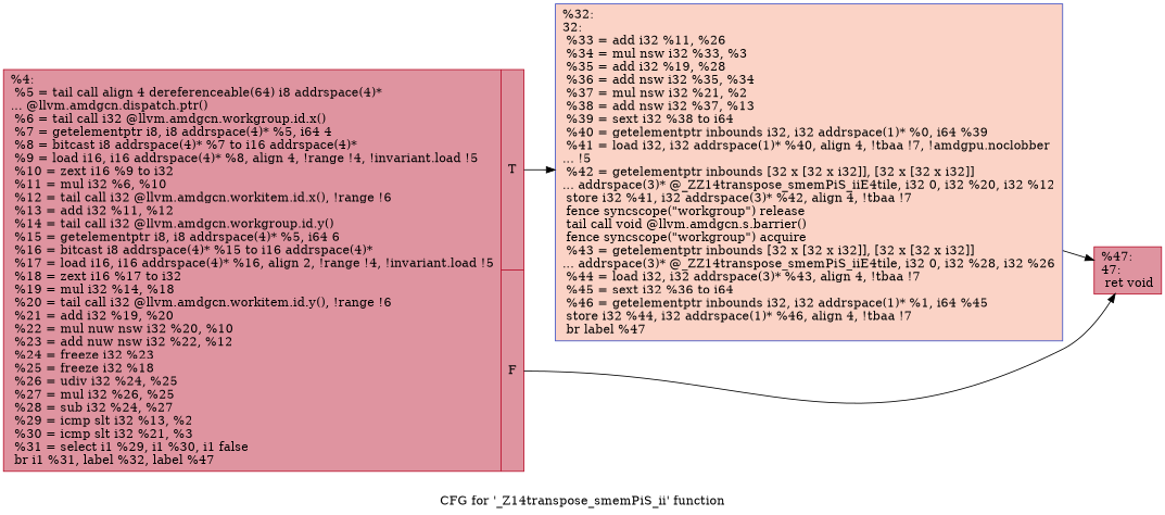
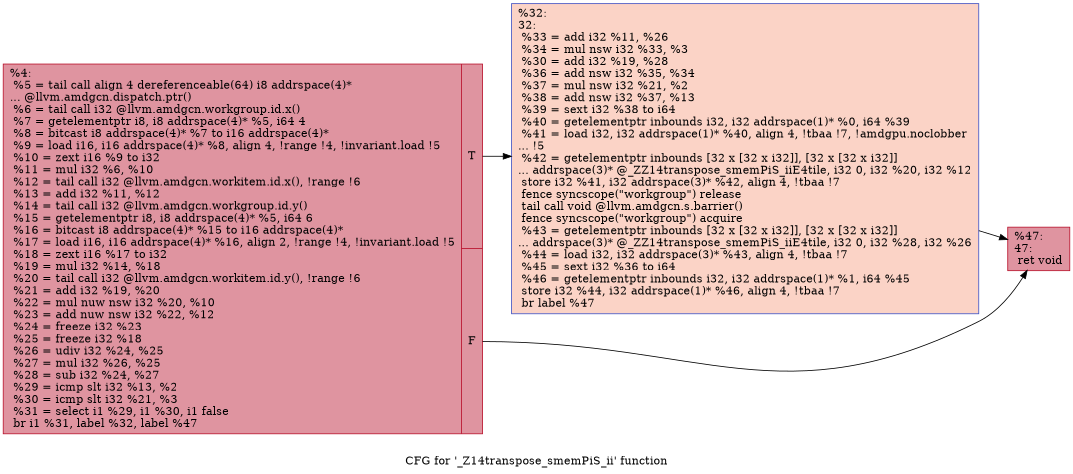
  digraph {
    label="CFG for '_Z14transpose_smemPiS_ii' function"
    rankdir=LR
    node [color="#b70d28ff" fillcolor="#b70d2870" shape=record style=filled]
    n1 [label="{%4:\l  %5 = tail call align 4 dereferenceable(64) i8 addrspace(4)*\l... @llvm.amdgcn.dispatch.ptr()\l  %6 = tail call i32 @llvm.amdgcn.workgroup.id.x()\l  %7 = getelementptr i8, i8 addrspace(4)* %5, i64 4\l  %8 = bitcast i8 addrspace(4)* %7 to i16 addrspace(4)*\l  %9 = load i16, i16 addrspace(4)* %8, align 4, !range !4, !invariant.load !5\l  %10 = zext i16 %9 to i32\l  %11 = mul i32 %6, %10\l  %12 = tail call i32 @llvm.amdgcn.workitem.id.x(), !range !6\l  %13 = add i32 %11, %12\l  %14 = tail call i32 @llvm.amdgcn.workgroup.id.y()\l  %15 = getelementptr i8, i8 addrspace(4)* %5, i64 6\l  %16 = bitcast i8 addrspace(4)* %15 to i16 addrspace(4)*\l  %17 = load i16, i16 addrspace(4)* %16, align 2, !range !4, !invariant.load !5\l  %18 = zext i16 %17 to i32\l  %19 = mul i32 %14, %18\l  %20 = tail call i32 @llvm.amdgcn.workitem.id.y(), !range !6\l  %21 = add i32 %19, %20\l  %22 = mul nuw nsw i32 %20, %10\l  %23 = add nuw nsw i32 %22, %12\l  %24 = freeze i32 %23\l  %25 = freeze i32 %18\l  %26 = udiv i32 %24, %25\l  %27 = mul i32 %26, %25\l  %28 = sub i32 %24, %27\l  %29 = icmp slt i32 %13, %2\l  %30 = icmp slt i32 %21, %3\l  %31 = select i1 %29, i1 %30, i1 false\l  br i1 %31, label %32, label %47\l|{<s0>T|<s1>F}}"]
-   n2 [color="#3d50c3ff" fillcolor="#f59c7d70" label="{%32:\l32:                                               \l  %33 = add i32 %11, %26\l  %34 = mul nsw i32 %33, %3\l  %35 = add i32 %19, %28\l  %36 = add nsw i32 %35, %34\l  %37 = mul nsw i32 %21, %2\l  %38 = add nsw i32 %37, %13\l  %39 = sext i32 %38 to i64\l  %40 = getelementptr inbounds i32, i32 addrspace(1)* %0, i64 %39\l  %41 = load i32, i32 addrspace(1)* %40, align 4, !tbaa !7, !amdgpu.noclobber\l... !5\l  %42 = getelementptr inbounds [32 x [32 x i32]], [32 x [32 x i32]]\l... addrspace(3)* @_ZZ14transpose_smemPiS_iiE4tile, i32 0, i32 %20, i32 %12\l  store i32 %41, i32 addrspace(3)* %42, align 4, !tbaa !7\l  fence syncscope(\"workgroup\") release\l  tail call void @llvm.amdgcn.s.barrier()\l  fence syncscope(\"workgroup\") acquire\l  %43 = getelementptr inbounds [32 x [32 x i32]], [32 x [32 x i32]]\l... addrspace(3)* @_ZZ14transpose_smemPiS_iiE4tile, i32 0, i32 %28, i32 %26\l  %44 = load i32, i32 addrspace(3)* %43, align 4, !tbaa !7\l  %45 = sext i32 %36 to i64\l  %46 = getelementptr inbounds i32, i32 addrspace(1)* %1, i64 %45\l  store i32 %44, i32 addrspace(1)* %46, align 4, !tbaa !7\l  br label %47\l}"]
+   n2 [color="#3d50c3ff" fillcolor="#f59c7d70" label="{%32:\l32:                                               \l  %33 = add i32 %11, %26\l  %34 = mul nsw i32 %33, %3\l  %30 = add i32 %19, %28\l  %36 = add nsw i32 %35, %34\l  %37 = mul nsw i32 %21, %2\l  %38 = add nsw i32 %37, %13\l  %39 = sext i32 %38 to i64\l  %40 = getelementptr inbounds i32, i32 addrspace(1)* %0, i64 %39\l  %41 = load i32, i32 addrspace(1)* %40, align 4, !tbaa !7, !amdgpu.noclobber\l... !5\l  %42 = getelementptr inbounds [32 x [32 x i32]], [32 x [32 x i32]]\l... addrspace(3)* @_ZZ14transpose_smemPiS_iiE4tile, i32 0, i32 %20, i32 %12\l  store i32 %41, i32 addrspace(3)* %42, align 4, !tbaa !7\l  fence syncscope(\"workgroup\") release\l  tail call void @llvm.amdgcn.s.barrier()\l  fence syncscope(\"workgroup\") acquire\l  %43 = getelementptr inbounds [32 x [32 x i32]], [32 x [32 x i32]]\l... addrspace(3)* @_ZZ14transpose_smemPiS_iiE4tile, i32 0, i32 %28, i32 %26\l  %44 = load i32, i32 addrspace(3)* %43, align 4, !tbaa !7\l  %45 = sext i32 %36 to i64\l  %46 = getelementptr inbounds i32, i32 addrspace(1)* %1, i64 %45\l  store i32 %44, i32 addrspace(1)* %46, align 4, !tbaa !7\l  br label %47\l}"]
    n3 [label="{%47:\l47:                                               \l  ret void\l}"]
    n1 -> n2 [tailport=s0]
    n1 -> n3 [tailport=s1]
    n2 -> n3
  }
